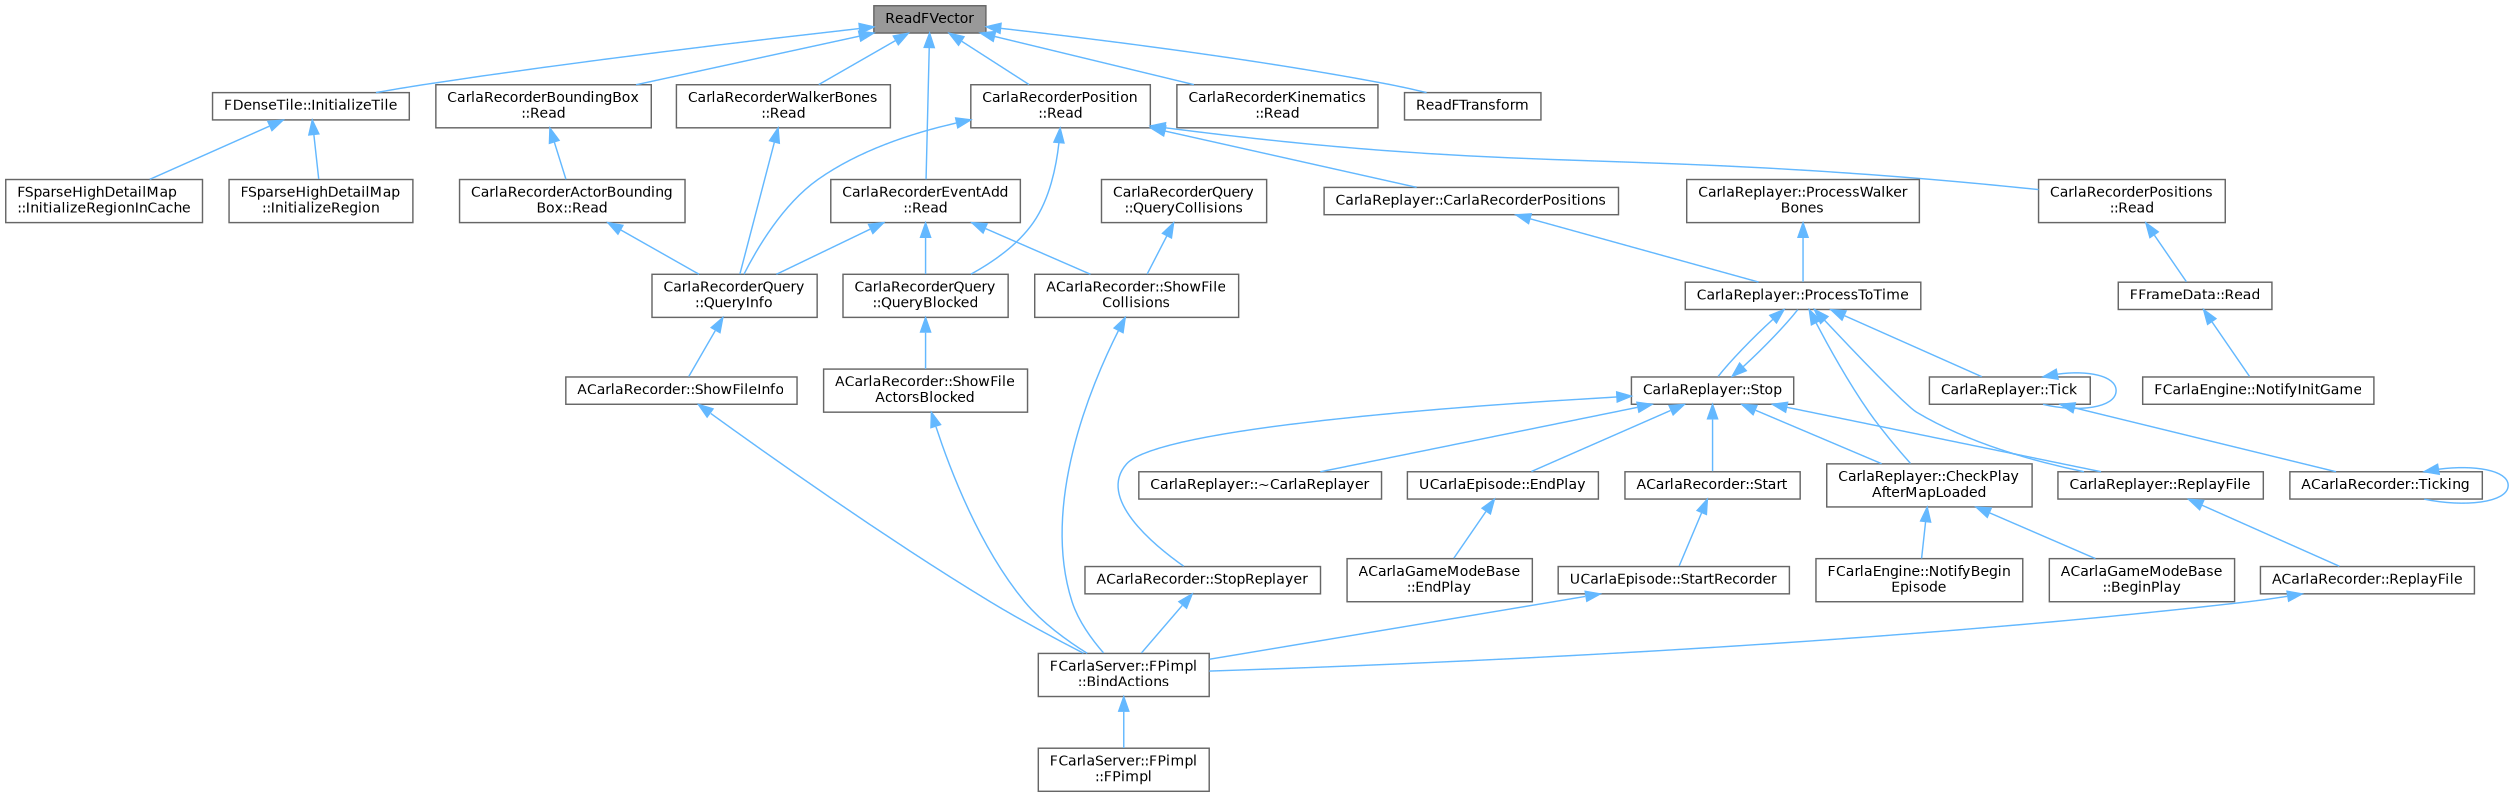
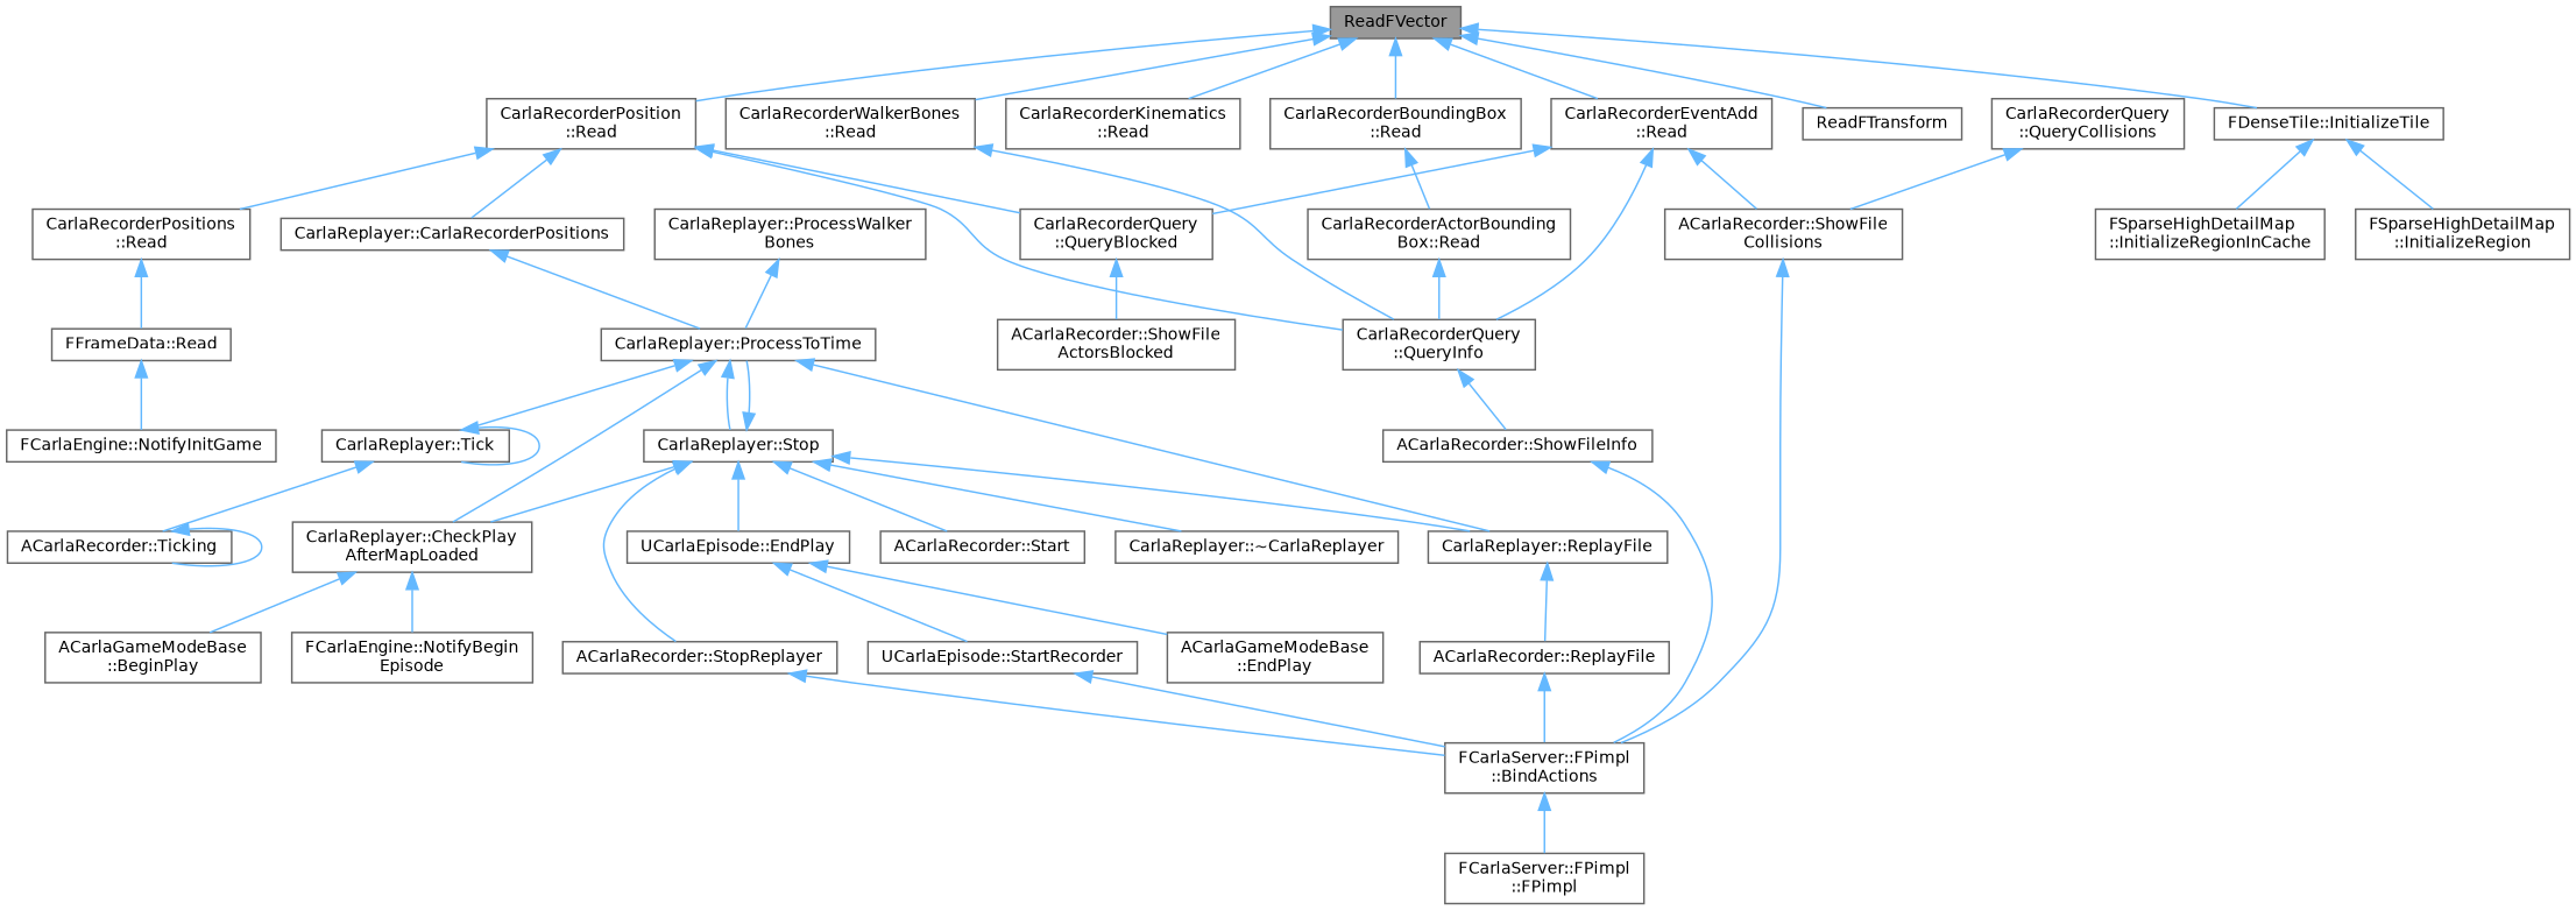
  digraph {
    rankdir=TB
    node [color=grey40 fillcolor=white fontname=Helvetica fontsize=10 shape=box style=filled]
    edge [color=steelblue1 dir=back fontname=Helvetica fontsize=10 labelfontname=Helvetica labelfontsize=10 style=solid]
    n1 [color=gray40 fillcolor=grey60 fontcolor=black height=0.2 label=ReadFVector width=0.4]
    n2 [height=0.2 label="FDenseTile::InitializeTile" width=0.4]
    n3 [height=0.2 label="CarlaRecorderBoundingBox\l::Read" width=0.4]
    n4 [height=0.2 label="CarlaRecorderEventAdd\l::Read" width=0.4]
    n5 [height=0.2 label="CarlaRecorderKinematics\l::Read" width=0.4]
    n6 [height=0.2 label="CarlaRecorderPosition\l::Read" width=0.4]
    n7 [height=0.2 label="CarlaRecorderWalkerBones\l::Read" width=0.4]
    n8 [height=0.2 label=ReadFTransform width=0.4]
    n9 [height=0.2 label="FSparseHighDetailMap\l::InitializeRegion" width=0.4]
    n10 [height=0.2 label="FSparseHighDetailMap\l::InitializeRegionInCache" width=0.4]
    n11 [height=0.2 label="CarlaRecorderActorBounding\lBox::Read" width=0.4]
    n12 [height=0.2 label="CarlaRecorderQuery\l::QueryInfo" width=0.4]
    n13 [height=0.2 label="CarlaRecorderQuery\l::QueryBlocked" width=0.4]
    n14 [height=0.2 label="ACarlaRecorder::ShowFile\lCollisions" width=0.4]
    n15 [height=0.2 label="CarlaReplayer::CarlaRecorderPositions" width=0.4]
    n16 [height=0.2 label="CarlaRecorderPositions\l::Read" width=0.4]
    n17 [height=0.2 label="ACarlaRecorder::ShowFileInfo" width=0.4]
    n18 [height=0.2 label="FCarlaServer::FPimpl\l::BindActions" width=0.4]
    n19 [height=0.2 label="FCarlaServer::FPimpl\l::FPimpl" width=0.4]
    n20 [height=0.2 label="ACarlaRecorder::ShowFile\lActorsBlocked" width=0.4]
    n21 [height=0.2 label="CarlaRecorderQuery\l::QueryCollisions" width=0.4]
    n22 [height=0.2 label="CarlaReplayer::ProcessToTime" width=0.4]
    n23 [height=0.2 label="FFrameData::Read" width=0.4]
    n24 [height=0.2 label="CarlaReplayer::CheckPlay\lAfterMapLoaded" width=0.4]
    n25 [height=0.2 label="CarlaReplayer::ReplayFile" width=0.4]
    n26 [height=0.2 label="CarlaReplayer::Stop" width=0.4]
    n27 [height=0.2 label="CarlaReplayer::Tick" width=0.4]
    n28 [height=0.2 label="ACarlaGameModeBase\l::BeginPlay" width=0.4]
    n29 [height=0.2 label="FCarlaEngine::NotifyBegin\lEpisode" width=0.4]
    n30 [height=0.2 label="ACarlaRecorder::ReplayFile" width=0.4]
    n31 [height=0.2 label="UCarlaEpisode::EndPlay" width=0.4]
    n32 [height=0.2 label="ACarlaRecorder::Start" width=0.4]
    n33 [height=0.2 label="ACarlaRecorder::StopReplayer" width=0.4]
    n34 [height=0.2 label="CarlaReplayer::~CarlaReplayer" width=0.4]
    n35 [height=0.2 label="ACarlaRecorder::Ticking" width=0.4]
    n36 [height=0.2 label="ACarlaGameModeBase\l::EndPlay" width=0.4]
    n37 [height=0.2 label="UCarlaEpisode::StartRecorder" width=0.4]
    n38 [height=0.2 label="FCarlaEngine::NotifyInitGame" width=0.4]
    n39 [height=0.2 label="CarlaReplayer::ProcessWalker\lBones" width=0.4]
    n1 -> n2
    n1 -> n3
    n1 -> n4
    n1 -> n5
    n1 -> n6
    n1 -> n7
    n1 -> n8
    n2 -> n9
    n2 -> n10
    n3 -> n11
    n4 -> n12
    n4 -> n13
    n4 -> n14
    n6 -> n12
    n6 -> n13
    n6 -> n15
    n6 -> n16
    n7 -> n12
    n11 -> n12
    n12 -> n17
    n13 -> n20
    n14 -> n18
    n15 -> n22
    n16 -> n23
    n17 -> n18
    n18 -> n19
-   n20 -> n18
    n21 -> n14
    n22 -> n24
    n22 -> n25
    n22 -> n26
    n22 -> n27
    n23 -> n38
    n24 -> n28
    n24 -> n29
    n25 -> n30
    n26 -> n22
    n26 -> n24
    n26 -> n25
    n26 -> n31
    n26 -> n32
    n26 -> n33
    n26 -> n34
    n27 -> n27
    n27 -> n35
    n30 -> n18
    n31 -> n36
-   n32 -> n37
+   n31 -> n37
    n33 -> n18
    n35 -> n35
    n37 -> n18
    n39 -> n22
  }
